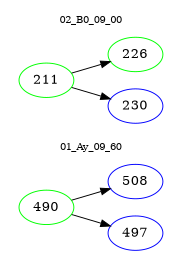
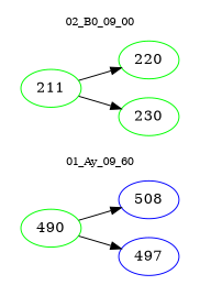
  digraph {
    rankdir=LR
    node [color=green]
    edge [color=black]
    n1 [label=490]
    n2 [color=blue label=497]
    n3 [color=blue label=508]
    n4 [label=211]
-   n5 [color=blue label=230]
-   n6 [label=226]
+   n5 [label=230]
+   n6 [label=220]
    subgraph cluster_1 {
      color=white
      fontsize=10
      label="01_Ay_09_60"
      n1
      n2
      n3
    }
    subgraph cluster_2 {
      color=white
      fontsize=10
      label="02_B0_09_00"
      n4
      n5
      n6
    }
    n1 -> n2
    n1 -> n3
    n4 -> n5
    n4 -> n6
  }
